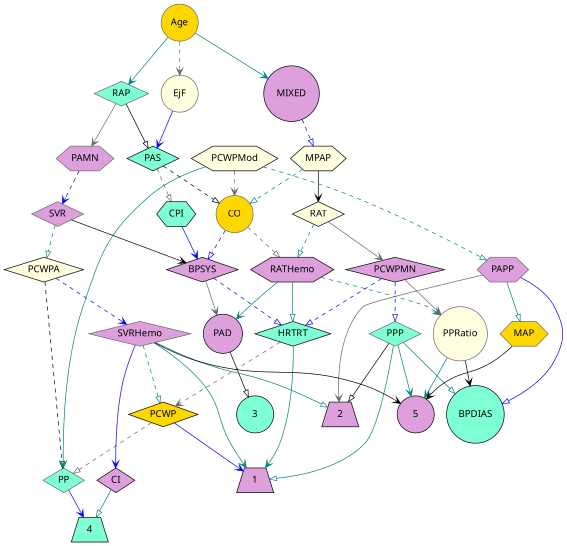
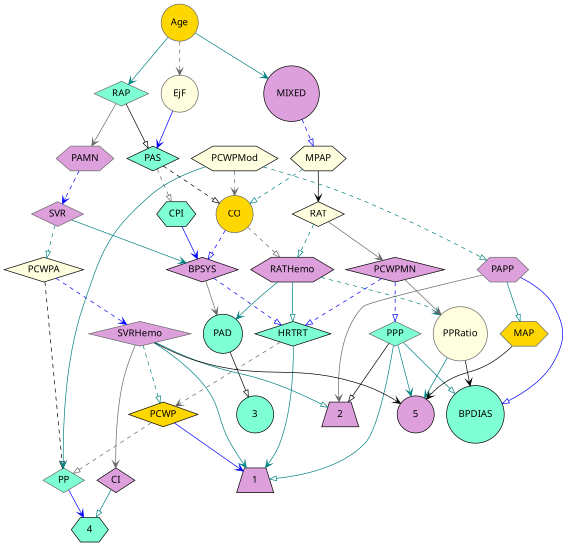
  strict digraph {
    fontname="Noto Sans"
    node [color=black fillcolor=plum fontname="Noto Sans" shape=diamond style=filled]
    edge [arrowhead=vee color=teal fontname="Noto Sans" style=solid]
    1 [height=0.5 shape=trapezium width=0.75]
    2 [height=0.5 shape=trapezium width=0.75]
    3 [fillcolor=aquamarine height=0.5 shape=circle width=0.75]
-   4 [fillcolor=aquamarine height=0.5 shape=trapezium width=0.75]
+   4 [fillcolor=aquamarine height=0.5 shape=hexagon width=0.75]
    5 [height=0.5 shape=circle width=0.75]
    Age [color=gray40 fillcolor=gold height=0.5 shape=circle width=0.75]
    EjF [color=gray40 fillcolor=lightyellow height=0.5 shape=circle width=0.75]
    RAP [color=gray40 fillcolor=aquamarine height=0.5 width=0.77632]
    MIXED [height=0.5 shape=circle width=1.1193]
    PAS [fillcolor=aquamarine height=0.5 width=0.75]
    PAMN [color=gray40 height=0.5 shape=hexagon width=1.011]
    MPAP [fillcolor=lightyellow height=0.5 shape=hexagon width=0.97491]
    CO [color=gray40 fillcolor=gold height=0.5 shape=circle width=0.75]
    CPI [fillcolor=aquamarine height=0.5 shape=hexagon width=0.75]
    SVR [color=gray40 height=0.5 width=0.77632]
    RAT [fillcolor=lightyellow height=0.5 width=0.75827]
    BPSYS [height=0.5 width=1.0471]
    RATHemo [height=0.5 shape=hexagon width=1.3721]
    PCWPA [fillcolor=lightyellow height=0.5 width=1.1555]
    PCWPMN [height=0.5 width=1.3902]
-   PAD [height=0.5 shape=circle width=0.79437]
+   PAD [fillcolor=aquamarine height=0.5 shape=circle width=0.79437]
    HRTRT [fillcolor=aquamarine height=0.5 width=1.1013]
    PPRatio [color=gray40 fillcolor=lightyellow height=0.5 shape=circle width=1.1013]
    PCWPMod [fillcolor=lightyellow height=0.5 shape=hexagon width=1.4443]
    PP [color=gray40 fillcolor=aquamarine height=0.5 width=0.75]
    PAPP [color=gray40 height=0.5 shape=hexagon width=0.88464]
    PPP [color=gray40 fillcolor=aquamarine height=0.5 width=0.75]
    PCWP [fillcolor=gold height=0.5 width=0.97491]
    BPDIAS [fillcolor=aquamarine height=0.5 shape=circle width=1.1735]
    MAP [color=gray40 fillcolor=gold height=0.5 shape=hexagon width=0.84854]
    SVRHemo [color=gray40 height=0.5 width=1.3902]
    CI [height=0.5 width=0.75]
    Age -> EjF [color=gray40 style=dashed]
    Age -> RAP
    Age -> MIXED
    EjF -> PAS [color=blue]
    RAP -> PAS [arrowhead=onormal color=black]
    RAP -> PAMN [color=gray40]
    MIXED -> MPAP [arrowhead=onormal color=blue style=dashed]
    PAS -> CO [arrowhead=onormal color=black style=dashed]
    PAS -> CPI [arrowhead=onormal color=gray40 style=dashed]
    PAMN -> SVR [color=blue style=dashed]
    MPAP -> CO [arrowhead=onormal style=dashed]
    MPAP -> RAT [color=black]
    CO -> BPSYS [arrowhead=onormal color=blue style=dashed]
    CO -> RATHemo [arrowhead=onormal color=gray40 style=dashed]
    CPI -> BPSYS [color=blue]
-   SVR -> BPSYS [color=black]
+   SVR -> BPSYS
    SVR -> PCWPA [arrowhead=onormal style=dashed]
    RAT -> RATHemo [arrowhead=onormal style=dashed]
    RAT -> PCWPMN [color=gray40]
    BPSYS -> PAD [color=gray40]
    BPSYS -> HRTRT [arrowhead=onormal color=blue style=dashed]
    RATHemo -> PAD
    RATHemo -> HRTRT [arrowhead=onormal]
    RATHemo -> PPRatio [style=dashed]
    PCWPA -> PP [arrowhead=onormal color=black style=dashed]
    PCWPA -> SVRHemo [color=blue style=dashed]
    PCWPMN -> HRTRT [arrowhead=onormal color=blue style=dashed]
    PCWPMN -> PPRatio [color=gray40]
    PCWPMN -> PPP [arrowhead=onormal color=blue style=dashed]
    PAD -> 3 [arrowhead=onormal color=black]
    HRTRT -> 1
    HRTRT -> PCWP [color=gray40 style=dashed]
    PPRatio -> 5
    PPRatio -> BPDIAS [color=black]
    PCWPMod -> CO [color=gray40 style=dashed]
    PCWPMod -> PP
    PCWPMod -> PAPP [arrowhead=onormal style=dashed]
    PP -> 4 [color=blue]
    PAPP -> 2 [color=gray40]
    PAPP -> BPDIAS [arrowhead=onormal color=blue]
    PAPP -> MAP [arrowhead=onormal]
    PPP -> 1 [arrowhead=onormal]
    PPP -> 2 [arrowhead=onormal color=black]
    PPP -> 5
    PPP -> BPDIAS [arrowhead=onormal]
    PCWP -> 1 [color=blue]
    PCWP -> PP [arrowhead=onormal color=gray40 style=dashed]
    MAP -> 5 [color=black]
    SVRHemo -> 1
    SVRHemo -> 2 [arrowhead=onormal]
    SVRHemo -> 5 [color=black]
    SVRHemo -> PCWP [arrowhead=onormal style=dashed]
-   SVRHemo -> CI [color=blue]
+   SVRHemo -> CI [color=gray40]
    CI -> 4 [arrowhead=onormal]
  }
